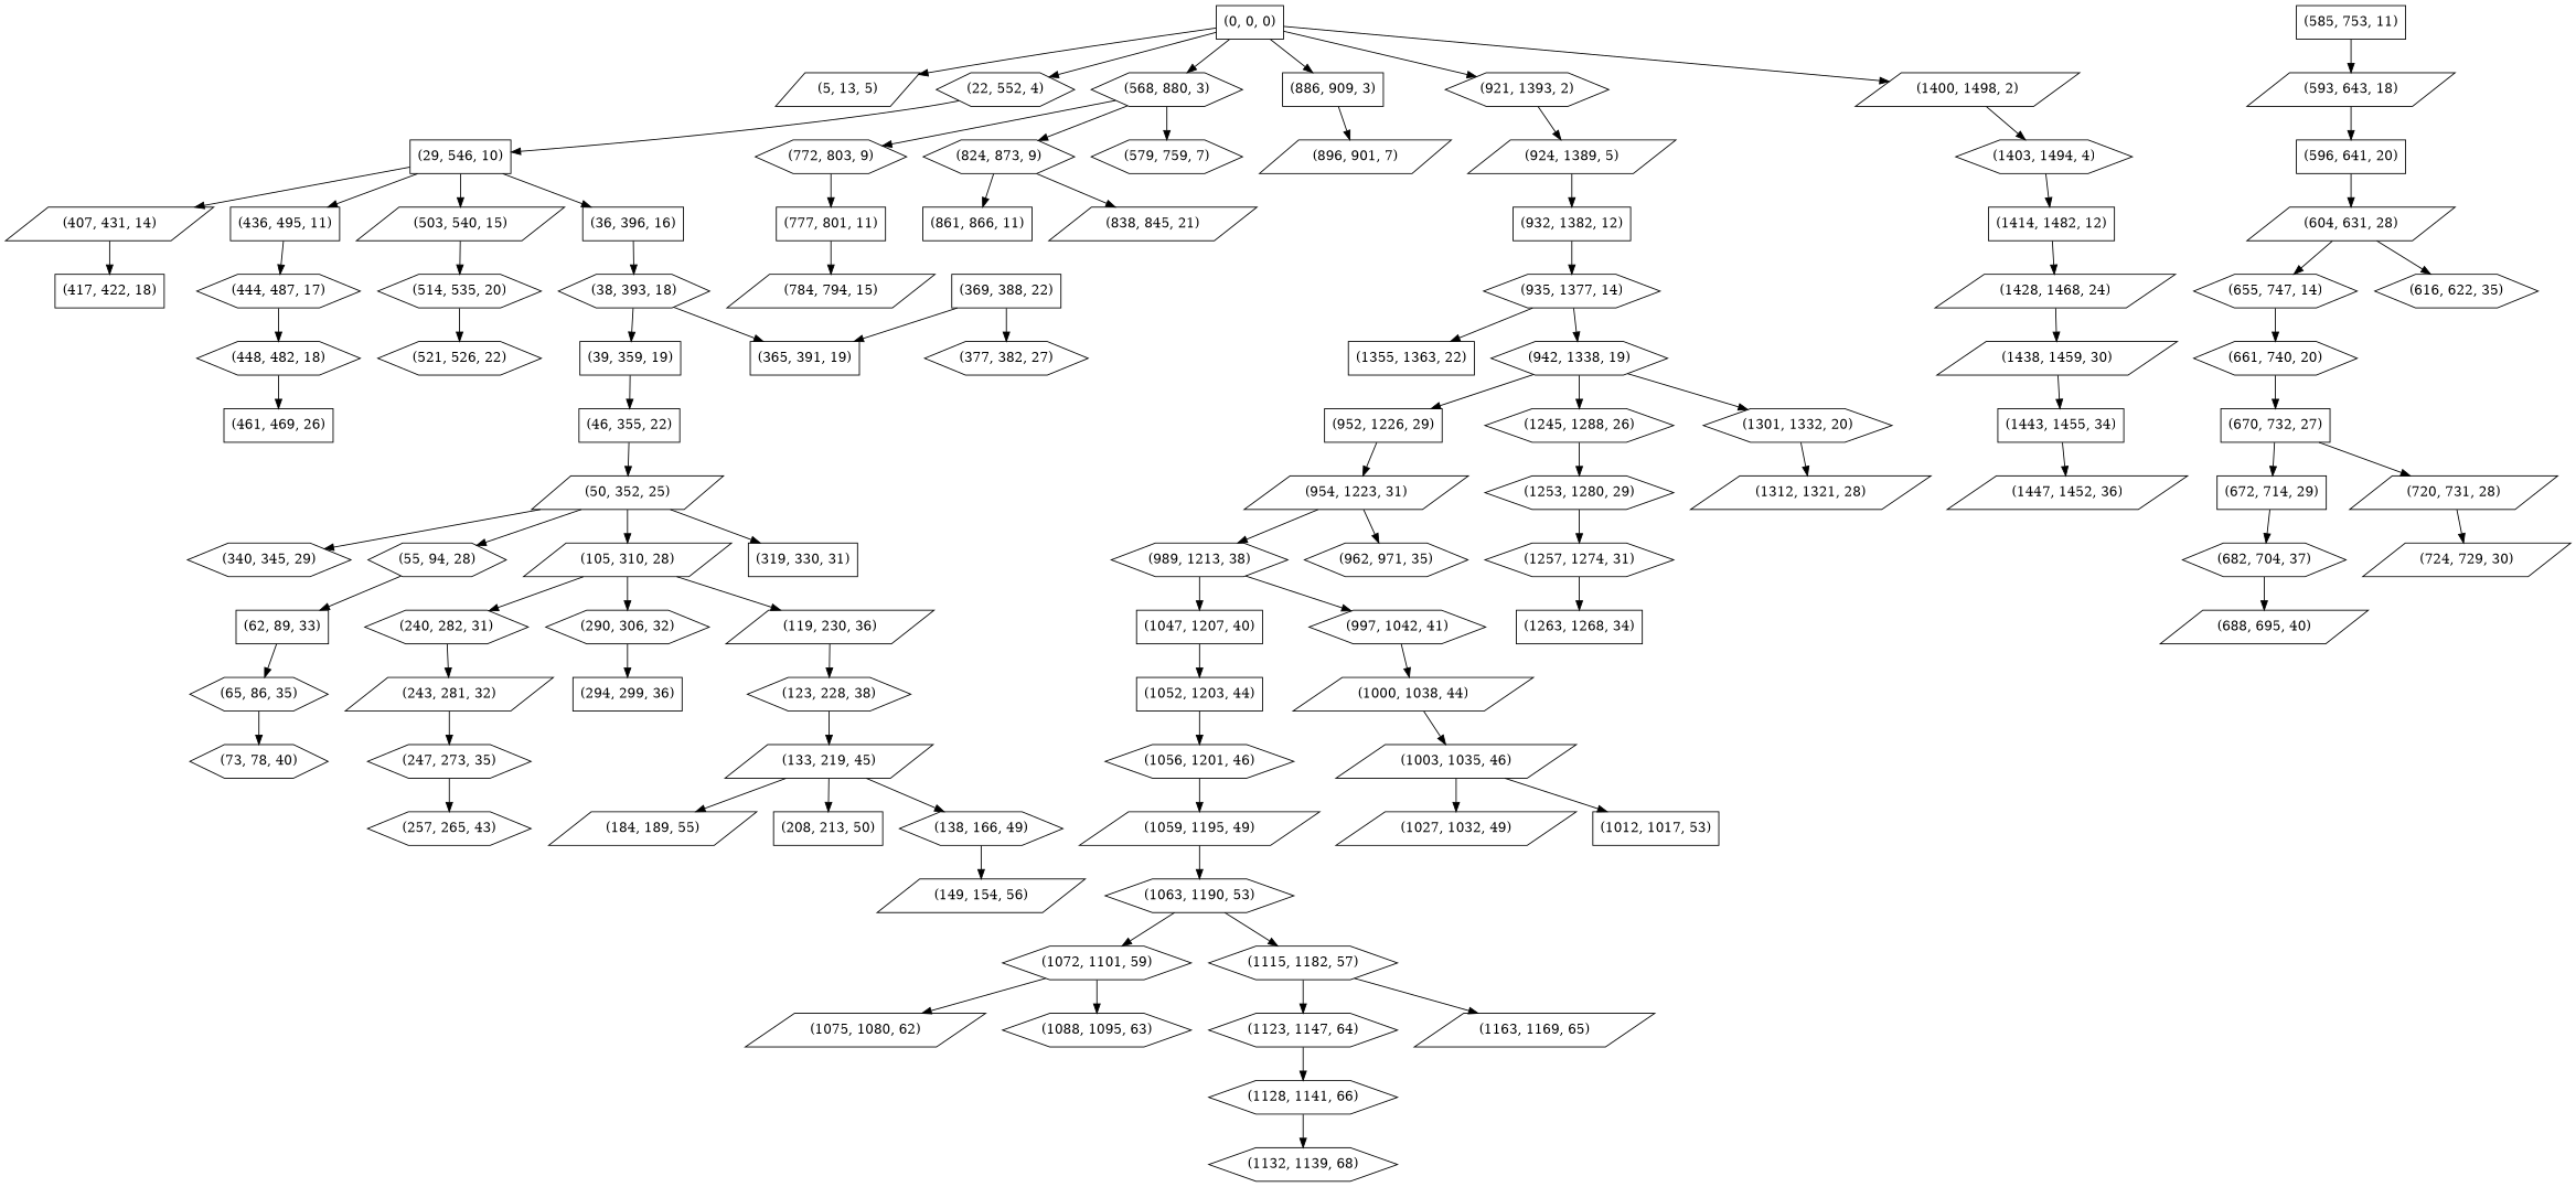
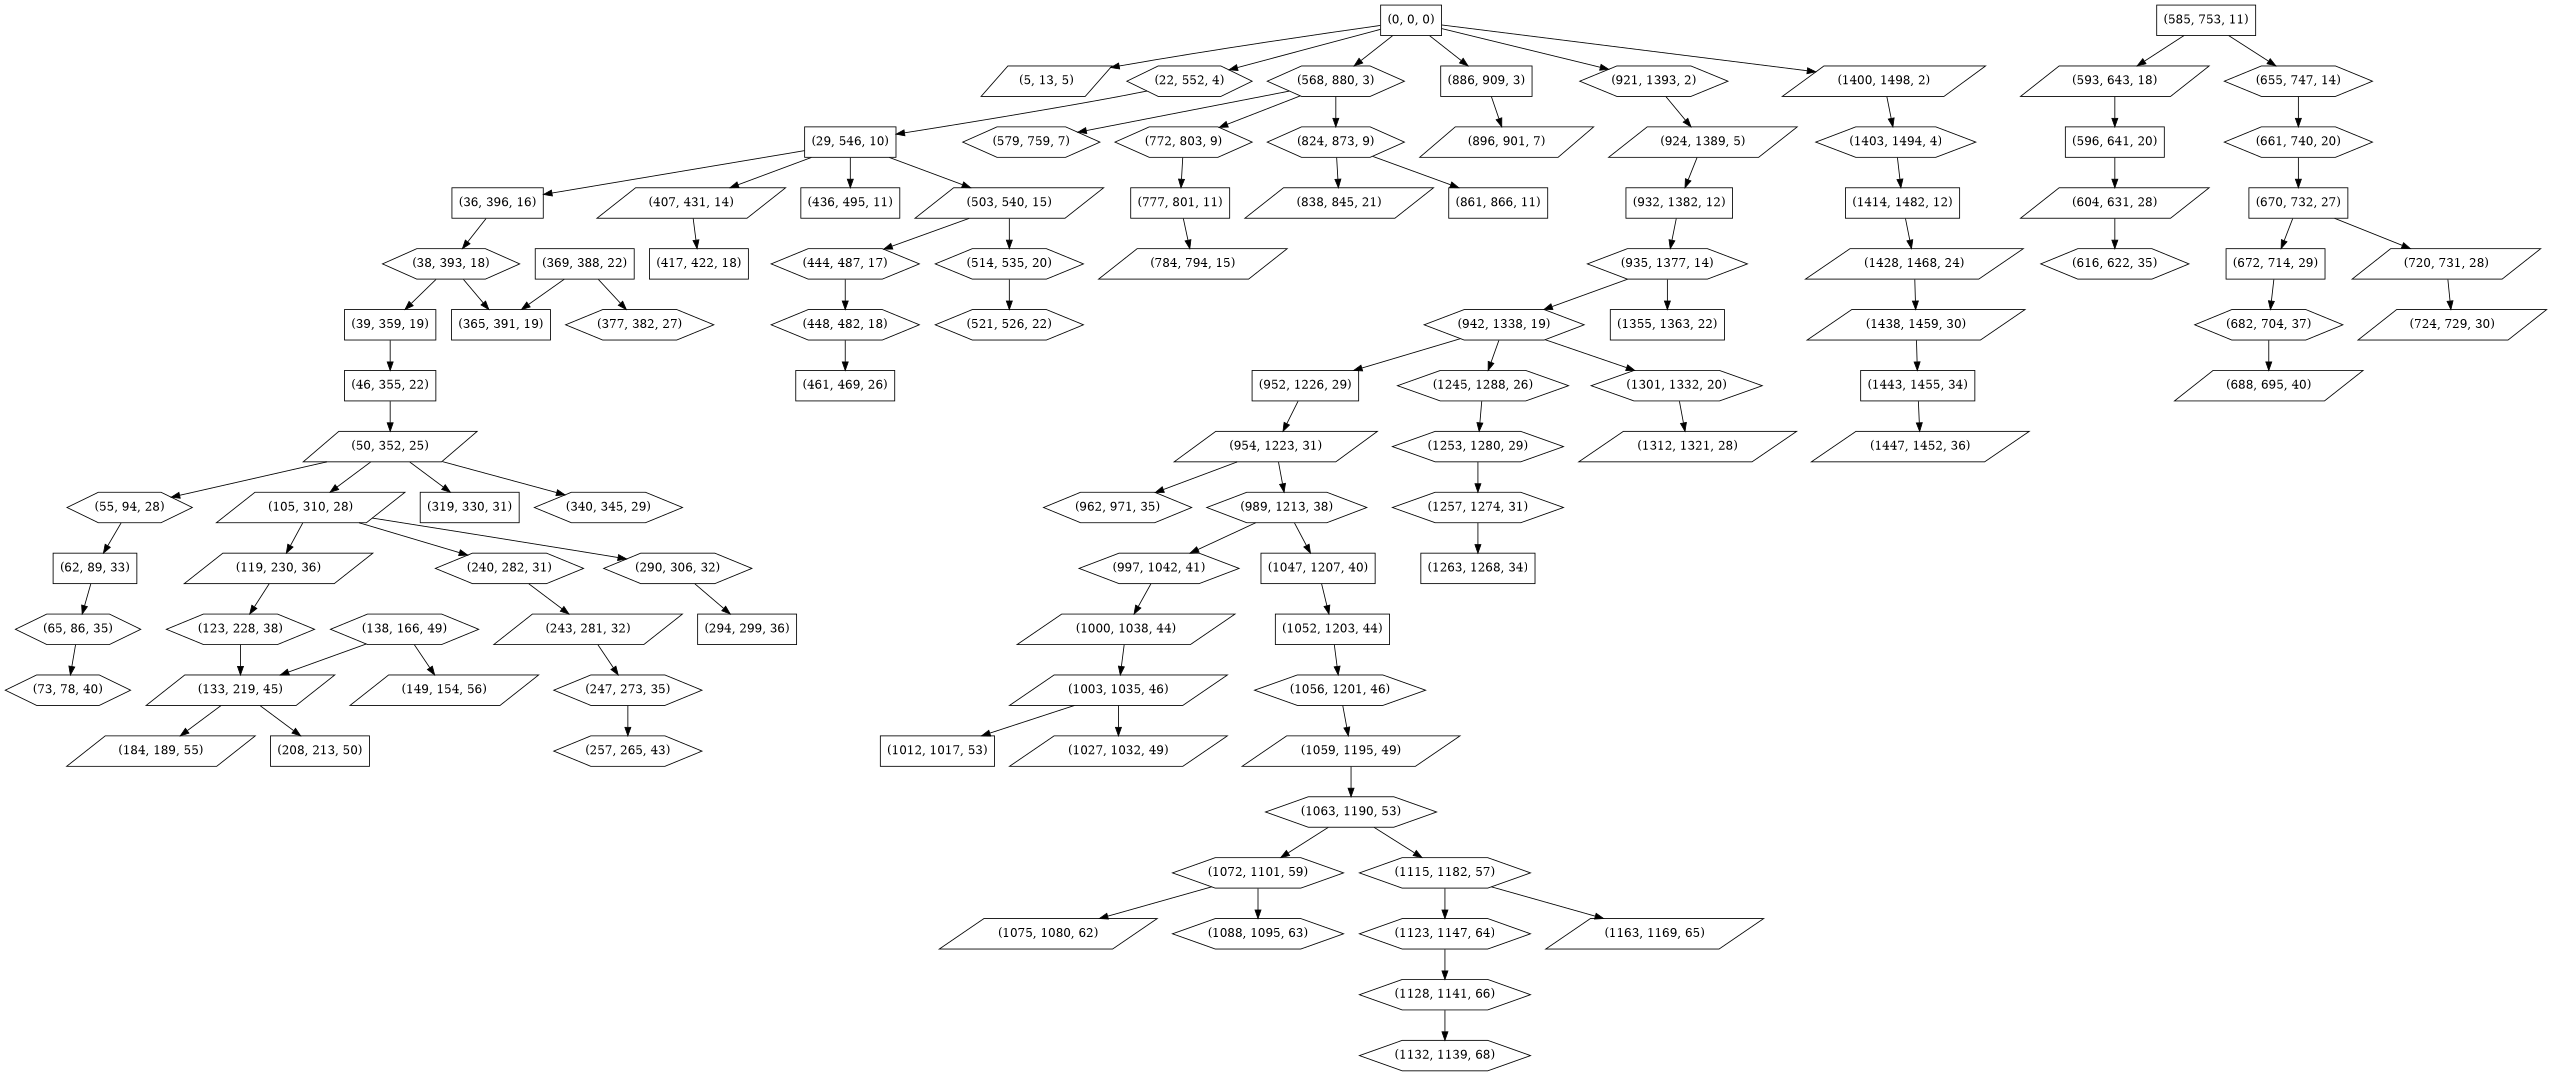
  digraph {
    node [shape=hexagon]
    "(0, 0, 0)" [shape=box]
    "(5, 13, 5)" [shape=parallelogram]
    "(22, 552, 4)"
    "(568, 880, 3)"
    "(886, 909, 3)" [shape=box]
    "(921, 1393, 2)"
    "(1400, 1498, 2)" [shape=parallelogram]
    "(29, 546, 10)" [shape=box]
    "(579, 759, 7)"
    "(772, 803, 9)"
    "(824, 873, 9)"
    "(896, 901, 7)" [shape=parallelogram]
    "(924, 1389, 5)" [shape=parallelogram]
    "(1403, 1494, 4)"
    "(36, 396, 16)" [shape=box]
    "(407, 431, 14)" [shape=parallelogram]
    "(436, 495, 11)" [shape=box]
    "(503, 540, 15)" [shape=parallelogram]
    "(38, 393, 18)"
    "(417, 422, 18)" [shape=box]
    "(444, 487, 17)"
    "(514, 535, 20)"
    "(39, 359, 19)" [shape=box]
    "(365, 391, 19)" [shape=box]
    "(46, 355, 22)" [shape=box]
    "(50, 352, 25)" [shape=parallelogram]
    "(55, 94, 28)"
    "(105, 310, 28)" [shape=parallelogram]
    "(319, 330, 31)" [shape=box]
    "(340, 345, 29)"
    "(62, 89, 33)" [shape=box]
    "(119, 230, 36)" [shape=parallelogram]
    "(240, 282, 31)"
    "(290, 306, 32)"
    "(65, 86, 35)"
    "(73, 78, 40)"
    "(123, 228, 38)"
    "(243, 281, 32)" [shape=parallelogram]
    "(294, 299, 36)" [shape=box]
    "(133, 219, 45)" [shape=parallelogram]
    "(138, 166, 49)"
    "(184, 189, 55)" [shape=parallelogram]
    "(208, 213, 50)" [shape=box]
    "(149, 154, 56)" [shape=parallelogram]
    "(247, 273, 35)"
    "(257, 265, 43)"
    "(369, 388, 22)" [shape=box]
    "(377, 382, 27)"
    "(448, 482, 18)"
    "(461, 469, 26)" [shape=box]
    "(521, 526, 22)"
    "(777, 801, 11)" [shape=box]
    "(838, 845, 21)" [shape=parallelogram]
    "(861, 866, 11)" [shape=box]
    "(585, 753, 11)" [shape=box]
    "(593, 643, 18)" [shape=parallelogram]
    "(655, 747, 14)"
    "(596, 641, 20)" [shape=box]
    "(661, 740, 20)"
    "(604, 631, 28)" [shape=parallelogram]
    "(616, 622, 35)"
    "(670, 732, 27)" [shape=box]
    "(672, 714, 29)" [shape=box]
    "(720, 731, 28)" [shape=parallelogram]
    "(682, 704, 37)"
    "(724, 729, 30)" [shape=parallelogram]
    "(688, 695, 40)" [shape=parallelogram]
    "(784, 794, 15)" [shape=parallelogram]
    "(932, 1382, 12)" [shape=box]
    "(935, 1377, 14)"
    "(942, 1338, 19)"
    "(1355, 1363, 22)" [shape=box]
    "(952, 1226, 29)" [shape=box]
    "(1245, 1288, 26)"
    "(1301, 1332, 20)"
    "(954, 1223, 31)" [shape=parallelogram]
    "(1253, 1280, 29)"
    "(1312, 1321, 28)" [shape=parallelogram]
    "(962, 971, 35)"
    "(989, 1213, 38)"
    "(997, 1042, 41)"
    "(1047, 1207, 40)" [shape=box]
    "(1000, 1038, 44)" [shape=parallelogram]
    "(1052, 1203, 44)" [shape=box]
    "(1003, 1035, 46)" [shape=parallelogram]
    "(1012, 1017, 53)" [shape=box]
    "(1027, 1032, 49)" [shape=parallelogram]
    "(1056, 1201, 46)"
    "(1059, 1195, 49)" [shape=parallelogram]
    "(1063, 1190, 53)"
    "(1072, 1101, 59)"
    "(1115, 1182, 57)"
    "(1075, 1080, 62)" [shape=parallelogram]
    "(1088, 1095, 63)"
    "(1123, 1147, 64)"
    "(1163, 1169, 65)" [shape=parallelogram]
    "(1128, 1141, 66)"
    "(1132, 1139, 68)"
    "(1257, 1274, 31)"
    "(1263, 1268, 34)" [shape=box]
    "(1414, 1482, 12)" [shape=box]
    "(1428, 1468, 24)" [shape=parallelogram]
    "(1438, 1459, 30)" [shape=parallelogram]
    "(1443, 1455, 34)" [shape=box]
    "(1447, 1452, 36)" [shape=parallelogram]
    "(0, 0, 0)" -> "(5, 13, 5)"
    "(0, 0, 0)" -> "(22, 552, 4)"
    "(0, 0, 0)" -> "(568, 880, 3)"
    "(0, 0, 0)" -> "(886, 909, 3)"
    "(0, 0, 0)" -> "(921, 1393, 2)"
    "(0, 0, 0)" -> "(1400, 1498, 2)"
    "(22, 552, 4)" -> "(29, 546, 10)"
    "(568, 880, 3)" -> "(579, 759, 7)"
    "(568, 880, 3)" -> "(772, 803, 9)"
    "(568, 880, 3)" -> "(824, 873, 9)"
    "(886, 909, 3)" -> "(896, 901, 7)"
    "(921, 1393, 2)" -> "(924, 1389, 5)"
    "(1400, 1498, 2)" -> "(1403, 1494, 4)"
    "(29, 546, 10)" -> "(36, 396, 16)"
    "(29, 546, 10)" -> "(407, 431, 14)"
    "(29, 546, 10)" -> "(436, 495, 11)"
    "(29, 546, 10)" -> "(503, 540, 15)"
    "(772, 803, 9)" -> "(777, 801, 11)"
    "(824, 873, 9)" -> "(838, 845, 21)"
    "(824, 873, 9)" -> "(861, 866, 11)"
    "(924, 1389, 5)" -> "(932, 1382, 12)"
    "(1403, 1494, 4)" -> "(1414, 1482, 12)"
    "(36, 396, 16)" -> "(38, 393, 18)"
    "(407, 431, 14)" -> "(417, 422, 18)"
-   "(436, 495, 11)" -> "(444, 487, 17)"
+   "(503, 540, 15)" -> "(444, 487, 17)"
    "(503, 540, 15)" -> "(514, 535, 20)"
    "(38, 393, 18)" -> "(39, 359, 19)"
    "(38, 393, 18)" -> "(365, 391, 19)"
    "(444, 487, 17)" -> "(448, 482, 18)"
    "(514, 535, 20)" -> "(521, 526, 22)"
    "(39, 359, 19)" -> "(46, 355, 22)"
    "(46, 355, 22)" -> "(50, 352, 25)"
    "(50, 352, 25)" -> "(55, 94, 28)"
    "(50, 352, 25)" -> "(105, 310, 28)"
    "(50, 352, 25)" -> "(319, 330, 31)"
    "(50, 352, 25)" -> "(340, 345, 29)"
    "(55, 94, 28)" -> "(62, 89, 33)"
    "(105, 310, 28)" -> "(119, 230, 36)"
    "(105, 310, 28)" -> "(240, 282, 31)"
    "(105, 310, 28)" -> "(290, 306, 32)"
    "(62, 89, 33)" -> "(65, 86, 35)"
    "(119, 230, 36)" -> "(123, 228, 38)"
    "(240, 282, 31)" -> "(243, 281, 32)"
    "(290, 306, 32)" -> "(294, 299, 36)"
    "(65, 86, 35)" -> "(73, 78, 40)"
    "(123, 228, 38)" -> "(133, 219, 45)"
    "(243, 281, 32)" -> "(247, 273, 35)"
-   "(133, 219, 45)" -> "(138, 166, 49)"
+   "(138, 166, 49)" -> "(133, 219, 45)"
    "(133, 219, 45)" -> "(184, 189, 55)"
    "(133, 219, 45)" -> "(208, 213, 50)"
    "(138, 166, 49)" -> "(149, 154, 56)"
    "(247, 273, 35)" -> "(257, 265, 43)"
    "(369, 388, 22)" -> "(365, 391, 19)"
    "(369, 388, 22)" -> "(377, 382, 27)"
    "(448, 482, 18)" -> "(461, 469, 26)"
    "(777, 801, 11)" -> "(784, 794, 15)"
    "(585, 753, 11)" -> "(593, 643, 18)"
-   "(604, 631, 28)" -> "(655, 747, 14)"
+   "(585, 753, 11)" -> "(655, 747, 14)"
    "(593, 643, 18)" -> "(596, 641, 20)"
    "(655, 747, 14)" -> "(661, 740, 20)"
    "(596, 641, 20)" -> "(604, 631, 28)"
    "(661, 740, 20)" -> "(670, 732, 27)"
    "(604, 631, 28)" -> "(616, 622, 35)"
    "(670, 732, 27)" -> "(672, 714, 29)"
    "(670, 732, 27)" -> "(720, 731, 28)"
    "(672, 714, 29)" -> "(682, 704, 37)"
    "(720, 731, 28)" -> "(724, 729, 30)"
    "(682, 704, 37)" -> "(688, 695, 40)"
    "(932, 1382, 12)" -> "(935, 1377, 14)"
    "(935, 1377, 14)" -> "(942, 1338, 19)"
    "(935, 1377, 14)" -> "(1355, 1363, 22)"
    "(942, 1338, 19)" -> "(952, 1226, 29)"
    "(942, 1338, 19)" -> "(1245, 1288, 26)"
    "(942, 1338, 19)" -> "(1301, 1332, 20)"
    "(952, 1226, 29)" -> "(954, 1223, 31)"
    "(1245, 1288, 26)" -> "(1253, 1280, 29)"
    "(1301, 1332, 20)" -> "(1312, 1321, 28)"
    "(954, 1223, 31)" -> "(962, 971, 35)"
    "(954, 1223, 31)" -> "(989, 1213, 38)"
    "(1253, 1280, 29)" -> "(1257, 1274, 31)"
    "(989, 1213, 38)" -> "(997, 1042, 41)"
    "(989, 1213, 38)" -> "(1047, 1207, 40)"
    "(997, 1042, 41)" -> "(1000, 1038, 44)"
    "(1047, 1207, 40)" -> "(1052, 1203, 44)"
    "(1000, 1038, 44)" -> "(1003, 1035, 46)"
    "(1052, 1203, 44)" -> "(1056, 1201, 46)"
    "(1003, 1035, 46)" -> "(1012, 1017, 53)"
    "(1003, 1035, 46)" -> "(1027, 1032, 49)"
    "(1056, 1201, 46)" -> "(1059, 1195, 49)"
    "(1059, 1195, 49)" -> "(1063, 1190, 53)"
    "(1063, 1190, 53)" -> "(1072, 1101, 59)"
    "(1063, 1190, 53)" -> "(1115, 1182, 57)"
    "(1072, 1101, 59)" -> "(1075, 1080, 62)"
    "(1072, 1101, 59)" -> "(1088, 1095, 63)"
    "(1115, 1182, 57)" -> "(1123, 1147, 64)"
    "(1115, 1182, 57)" -> "(1163, 1169, 65)"
    "(1123, 1147, 64)" -> "(1128, 1141, 66)"
    "(1128, 1141, 66)" -> "(1132, 1139, 68)"
    "(1257, 1274, 31)" -> "(1263, 1268, 34)"
    "(1414, 1482, 12)" -> "(1428, 1468, 24)"
    "(1428, 1468, 24)" -> "(1438, 1459, 30)"
    "(1438, 1459, 30)" -> "(1443, 1455, 34)"
    "(1443, 1455, 34)" -> "(1447, 1452, 36)"
  }
